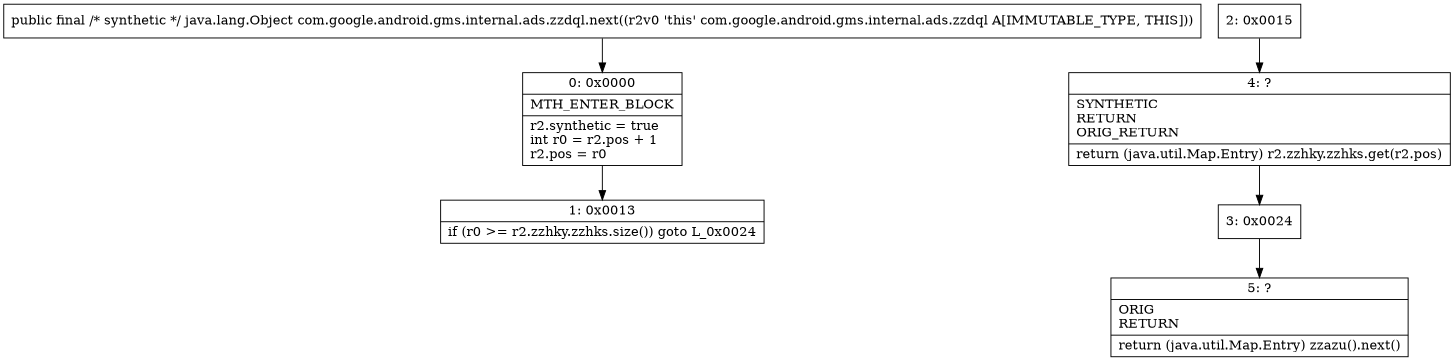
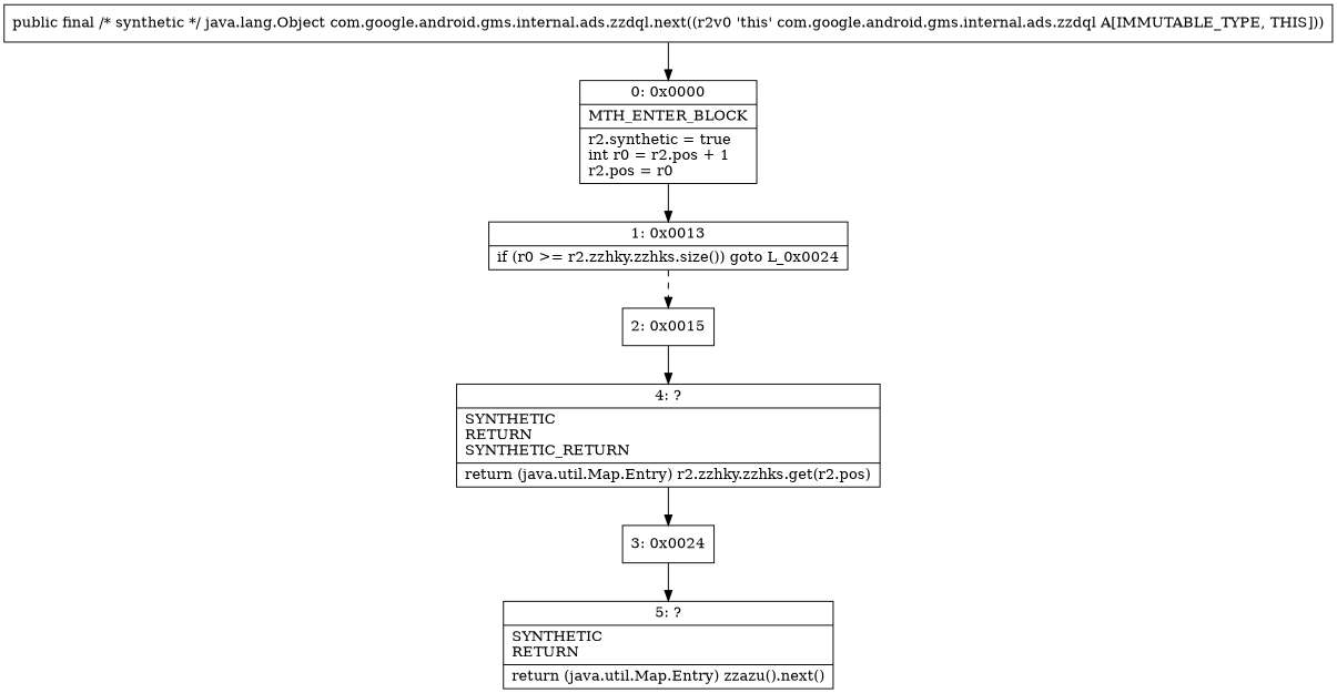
  digraph {
    node [shape=record]
    n1 [label="{0\:\ 0x0000|MTH_ENTER_BLOCK\l|r2.synthetic = true\lint r0 = r2.pos + 1\lr2.pos = r0\l}"]
    n2 [label="{1\:\ 0x0013|if (r0 \>= r2.zzhky.zzhks.size()) goto L_0x0024\l}"]
    n3 [label="{2\:\ 0x0015}"]
-   n4 [label="{4\:\ ?|SYNTHETIC\lRETURN\lORIG_RETURN\l|return (java.util.Map.Entry) r2.zzhky.zzhks.get(r2.pos)\l}"]
+   n4 [label="{4\:\ ?|SYNTHETIC\lRETURN\lSYNTHETIC_RETURN\l|return (java.util.Map.Entry) r2.zzhky.zzhks.get(r2.pos)\l}"]
    n5 [label="{3\:\ 0x0024}"]
-   n6 [label="{5\:\ ?|ORIG\lRETURN\l|return (java.util.Map.Entry) zzazu().next()\l}"]
+   n6 [label="{5\:\ ?|SYNTHETIC\lRETURN\l|return (java.util.Map.Entry) zzazu().next()\l}"]
    n7 [label="{public final \/* synthetic *\/ java.lang.Object com.google.android.gms.internal.ads.zzdql.next((r2v0 'this' com.google.android.gms.internal.ads.zzdql A[IMMUTABLE_TYPE, THIS])) }"]
    n1 -> n2
+   n2 -> n3 [style=dashed]
    n3 -> n4
    n4 -> n5
    n5 -> n6
    n7 -> n1
  }
